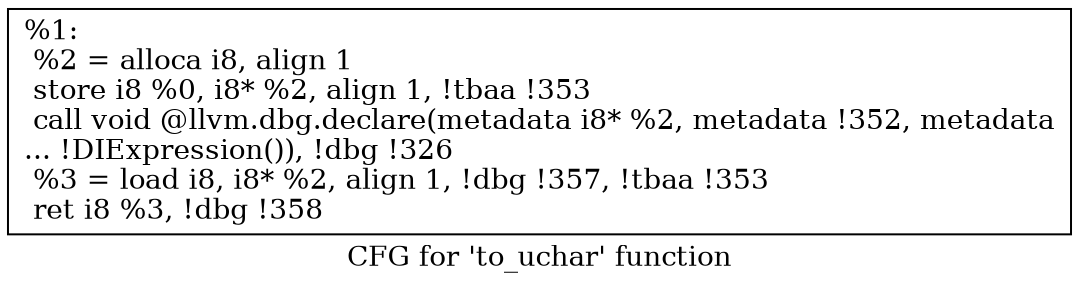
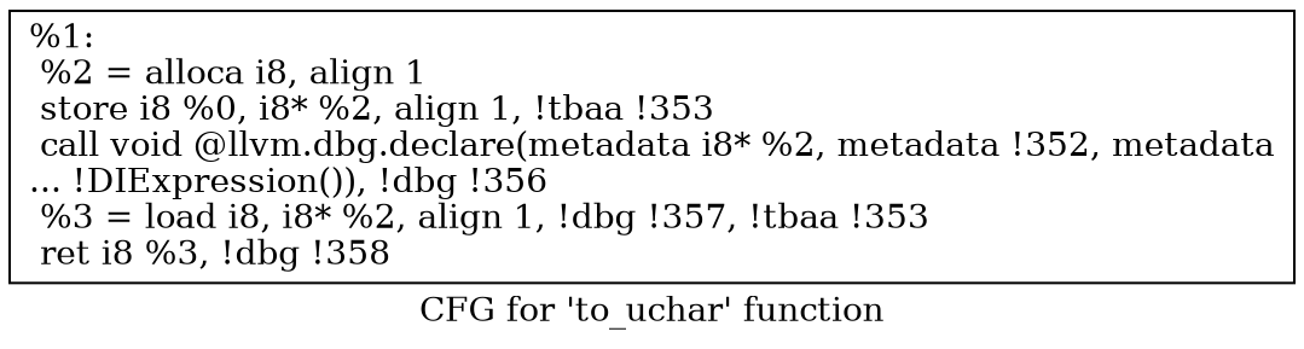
  digraph {
    label="CFG for 'to_uchar' function"
    rankdir=LR
-   n1 [label="{%1:\l  %2 = alloca i8, align 1\l  store i8 %0, i8* %2, align 1, !tbaa !353\l  call void @llvm.dbg.declare(metadata i8* %2, metadata !352, metadata\l... !DIExpression()), !dbg !326\l  %3 = load i8, i8* %2, align 1, !dbg !357, !tbaa !353\l  ret i8 %3, !dbg !358\l}" shape=record]
+   n1 [label="{%1:\l  %2 = alloca i8, align 1\l  store i8 %0, i8* %2, align 1, !tbaa !353\l  call void @llvm.dbg.declare(metadata i8* %2, metadata !352, metadata\l... !DIExpression()), !dbg !356\l  %3 = load i8, i8* %2, align 1, !dbg !357, !tbaa !353\l  ret i8 %3, !dbg !358\l}" shape=record]
  }
